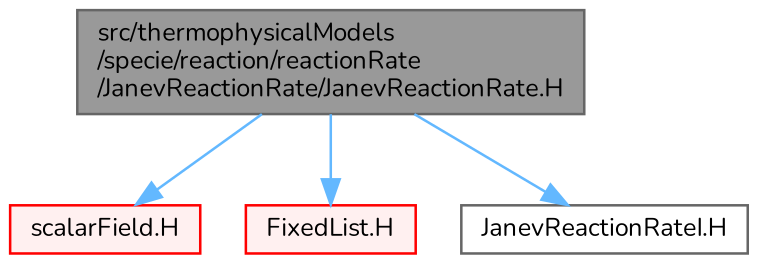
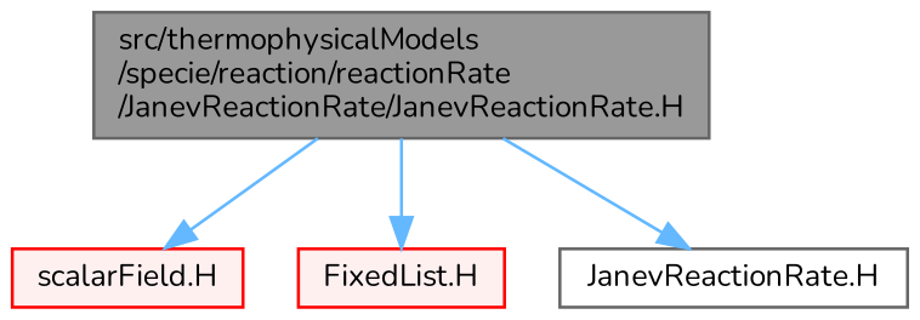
  digraph {
    fontname=Nunito
    node [color=red fillcolor="#FFF0F0" fontname=Nunito fontsize=10 shape=box style=filled]
    edge [color=steelblue1 fontname=Nunito fontsize=10 labelfontname=Helvetica labelfontsize=10 style=solid]
    n1 [color=gray40 fillcolor=grey60 fontcolor=black height=0.2 label="src/thermophysicalModels\l/specie/reaction/reactionRate\l/JanevReactionRate/JanevReactionRate.H" width=0.4]
    n2 [height=0.2 label="scalarField.H" width=0.4]
    n3 [height=0.2 label="FixedList.H" width=0.4]
-   n4 [color=grey40 fillcolor=white height=0.2 label="JanevReactionRateI.H" width=0.4]
+   n4 [color=grey40 fillcolor=white height=0.2 label="JanevReactionRate.H" width=0.4]
    n1 -> n2
    n1 -> n3
    n1 -> n4
  }
